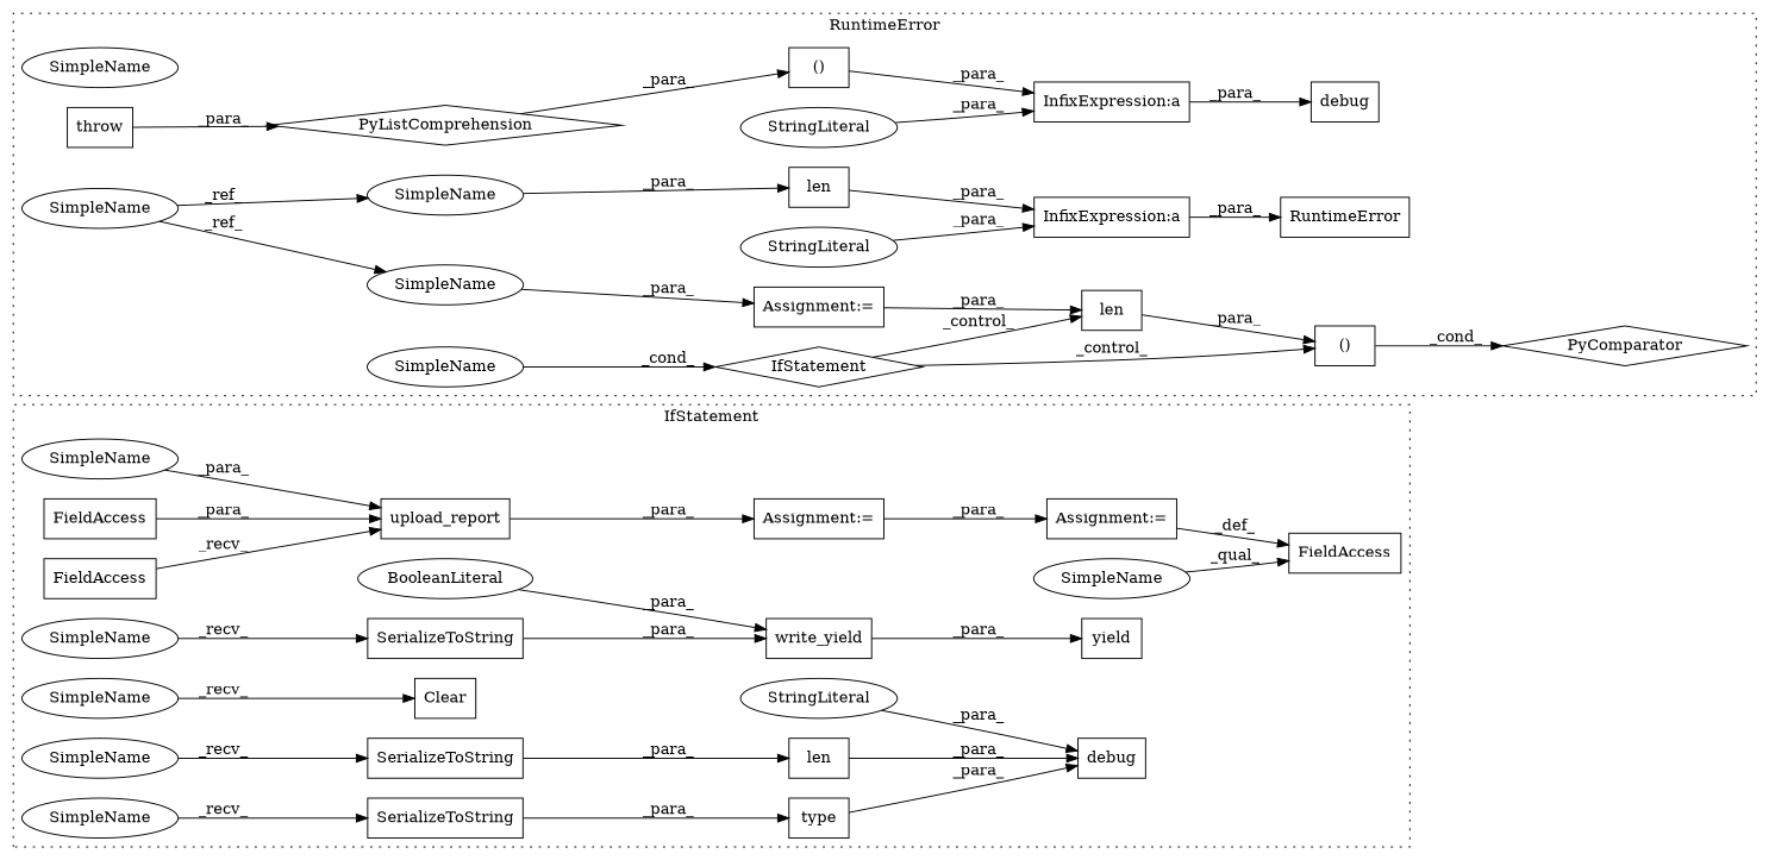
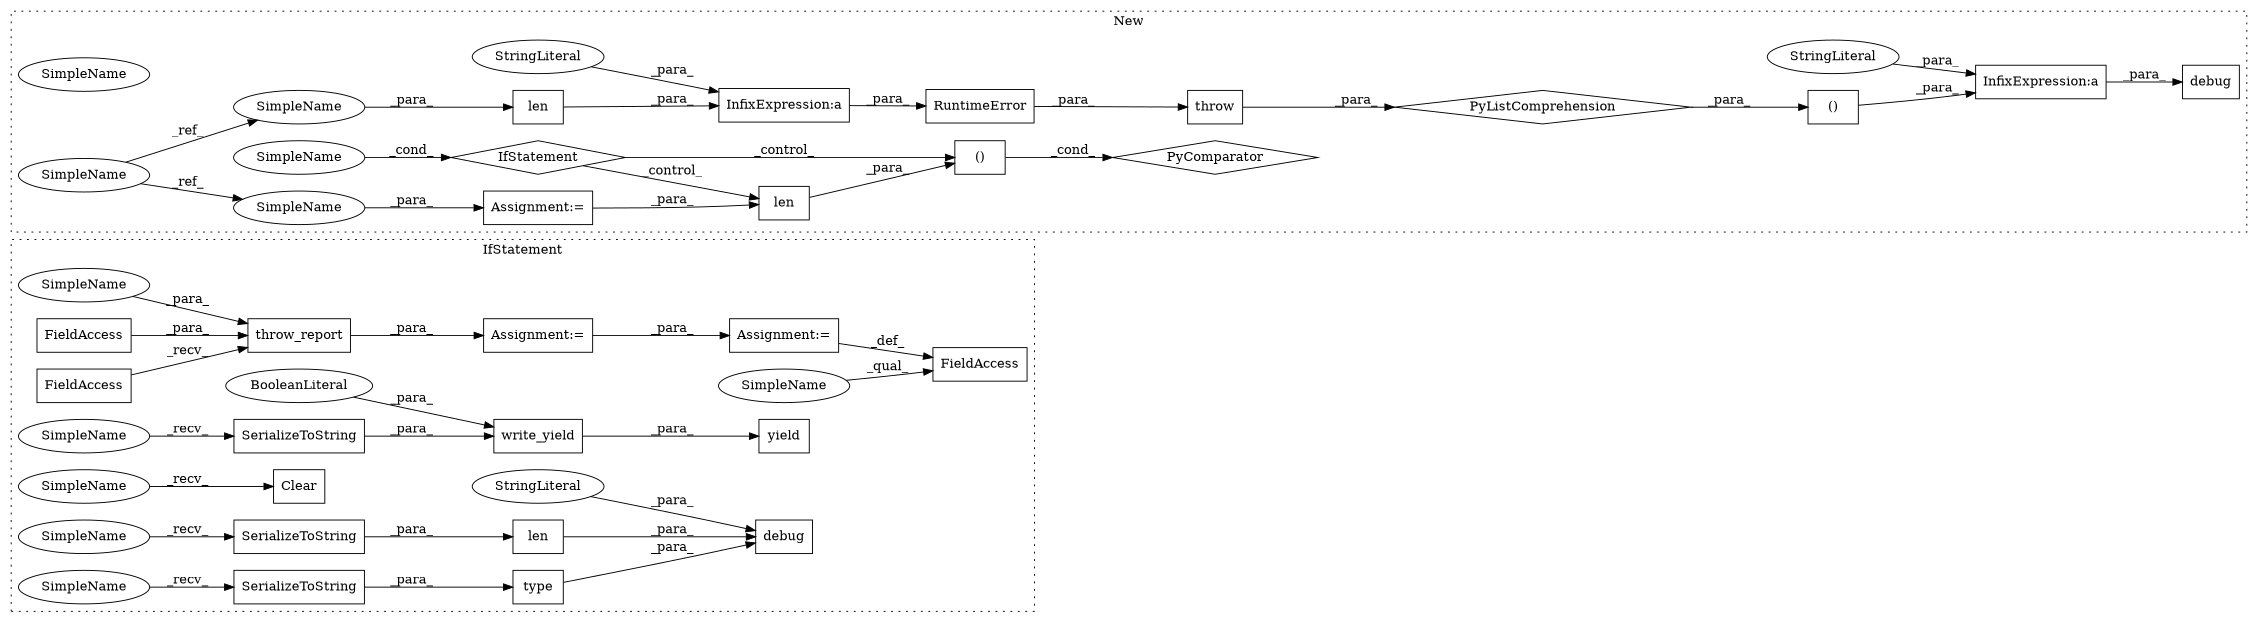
  digraph {
    rankdir=LR
    node [a=32 l=5 s=5019 shape=box]
-   n1 [l="14,1" label=upload_report s="4974,5008"]
+   n1 [l="14,1" label=throw_report s="4974,5008"]
    n2 [a=22 l=28 label=FieldAccess s=5045]
    n3 [l=19 label=SerializeToString s=5122]
    n4 [l="14,1" label=write_yield s="5095,5146"]
    n5 [a=22 l=13 label=FieldAccess s=4988]
    n6 [a=22 l=11 label=FieldAccess s=4962]
    n7 [a=112 l=7 label=yield s=5085]
    n8 [a=9 l=4 label=BooleanLiteral s=5142 shape=ellipse]
    n9 [a=7 l=1 label="Assignment:=" s=4961]
    n10 [l=19 label=SerializeToString s=4896]
    n11 [l="6,1" label=debug s="4840,4949"]
    n12 [l="4,1" label=len s="4885,4915"]
    n13 [l="5,1" label=type s="4917,4948"]
    n14 [a=7 l=1 label="Assignment:=" s=5073]
    n15 [a=45 l=38 label=StringLiteral s=4846 shape=ellipse]
    n16 [l=19 label=SerializeToString s=4929]
    n17 [l=7 label=Clear s=5030]
    n18 [a=42 l=12 label=SimpleName s=5109 shape=ellipse]
    n19 [a=42 l=12 label=SimpleName s=5045 shape=ellipse]
    n20 [a=42 l=12 label=SimpleName s=5017 shape=ellipse]
    n21 [a=42 l=6 label=SimpleName s=4889 shape=ellipse]
    n22 [a=42 l=6 label=SimpleName s=5002 shape=ellipse]
    n23 [a=42 l=6 label=SimpleName s=4922 shape=ellipse]
    n24 [a=106 l=27 label="()" s=4912]
    n25 [a=27 l=10 label="InfixExpression:a" s=4858]
    n26 [a=113 l=25 label=PyComparator shape=diamond]
    n27 [a=106 l=177 label="()" s=4868]
    n28 [l="6,3" label=debug s="4834,5045"]
    n29 [l="4,1" label=len s="4929,4938"]
    n30 [a=25 l=25 label=IfStatement shape=diamond]
    n31 [a=42 label=SimpleName s=5039 shape=ellipse]
    n32 [a=109 l=147 label=PyListComprehension s=4912 shape=diamond]
    n33 [a=45 l=18 label=StringLiteral s=4840 shape=ellipse]
    n34 [a=7 l=25 label="Assignment:="]
    n35 [a=42 label=SimpleName s=4775 shape=ellipse]
    n36 [l="4,1" label=len s="5130,5139"]
    n37 [a=27 l=3 label="InfixExpression:a" s=5127]
    n38 [a=53 l=6 label=throw s=5056]
    n39 [l="13,1" label=RuntimeError s="5062,5140"]
    n40 [a=45 l=52 label=StringLiteral s=5075 shape=ellipse]
    n41 [a=42 label=SimpleName s=5030 shape=ellipse]
    n42 [a=42 label=SimpleName s=5134 shape=ellipse]
    n43 [a=42 label=SimpleName s=5039 shape=ellipse]
    subgraph cluster_1 {
      label=IfStatement
      style=dotted
      n1
      n2
      n3
      n4
      n5
      n6
      n7
      n8
      n9
      n10
      n11
      n12
      n13
      n14
      n15
      n16
      n17
      n18
      n19
      n20
      n21
      n22
      n23
    }
    subgraph cluster_2 {
-     label=RuntimeError
+     label=New
      style=dotted
      n24
      n25
      n26
      n27
      n28
      n29
      n30
      n31
      n32
      n33
      n34
      n35
      n36
      n37
      n38
      n39
      n40
      n41
      n42
      n43
    }
    n1 -> n9 [label=_para_]
    n3 -> n4 [label=_para_]
    n4 -> n7 [label=_para_]
    n5 -> n1 [label=_para_]
    n6 -> n1 [label=_recv_]
    n8 -> n4 [label=_para_]
    n9 -> n14 [label=_para_]
    n10 -> n12 [label=_para_]
    n12 -> n11 [label=_para_]
    n13 -> n11 [label=_para_]
    n14 -> n2 [label=_def_]
    n15 -> n11 [label=_para_]
    n16 -> n13 [label=_para_]
    n18 -> n3 [label=_recv_]
    n19 -> n2 [label=_qual_]
    n20 -> n17 [label=_recv_]
    n21 -> n10 [label=_recv_]
    n22 -> n1 [label=_para_]
    n23 -> n16 [label=_recv_]
    n24 -> n26 [label=_cond_]
    n25 -> n28 [label=_para_]
    n27 -> n25 [label=_para_]
    n29 -> n24 [label=_para_]
    n30 -> n24 [label=_control_]
    n30 -> n29 [label=_control_]
    n32 -> n27 [label=_para_]
    n33 -> n25 [label=_para_]
    n34 -> n29 [label=_para_]
    n35 -> n41 [label=_ref_]
    n35 -> n42 [label=_ref_]
    n36 -> n37 [label=_para_]
    n37 -> n39 [label=_para_]
    n38 -> n32 [label=_para_]
+   n39 -> n38 [label=_para_]
    n40 -> n37 [label=_para_]
    n41 -> n34 [label=_para_]
    n42 -> n36 [label=_para_]
    n43 -> n30 [label=_cond_]
  }
